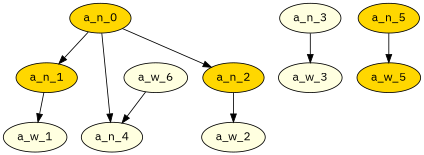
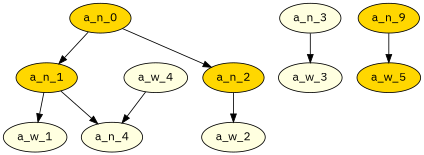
  strict digraph {
    fontname="IBM Plex Sans"
    node [div_dir=1 fillcolor=lightyellow fontname="IBM Plex Sans" index=0 level=1 style=filled text_span="[0]"]
    edge [fontname="IBM Plex Sans"]
    a_n_0 [fillcolor=gold level=2 text_span="[0, 1, 2, 3, 4]" value=1.00000001]
    a_n_1 [fillcolor=gold value=0.10192755]
    a_n_2 [div_dir=-1 fillcolor=gold index=1 text_span="[1]" value=0.17246438]
    a_n_4 [index=3 text_span="[3]" value=0.15635610]
    a_w_1 [div_dir=0 level=0 value="<user>"]
    a_w_2 [div_dir=0 index=1 level=0 text_span="[1]" value="<user>1"]
    a_n_3 [index=2 text_span="[2]" value=0.17122936]
    a_w_3 [div_dir=0 index=2 level=0 text_span="[2]" value=stupid]
-   a_n_5 [fillcolor=gold index=4 text_span="[4]" value=0.39573972]
+   a_n_5 [fillcolor=gold index=4 text_span="[4]" value=0.39573972 label=a_n_9]
    a_w_5 [div_dir=0 fillcolor=gold index=4 level=0 text_span="[4]" value=niggers]
-   a_w_4 [div_dir=0 index=3 level=0 text_span="[3]" value=sand label=a_w_6]
+   a_w_4 [div_dir=0 index=3 level=0 text_span="[3]" value=sand]
    a_n_0 -> a_n_1
    a_n_0 -> a_n_2
-   a_n_0 -> a_n_4
+   a_n_1 -> a_n_4
    a_n_1 -> a_w_1
    a_n_2 -> a_w_2
    a_n_3 -> a_w_3
    a_n_5 -> a_w_5
    a_w_4 -> a_n_4
  }
